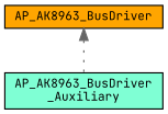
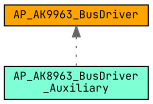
  digraph {
    fontname="JetBrains Mono"
    node [color=black fontname="JetBrains Mono" fontsize=10 shape=record style=filled]
    n1 [fillcolor=aquamarine fontcolor=black height=0.2 label="AP_AK8963_BusDriver\l_Auxiliary" width=0.4]
-   n2 [fillcolor=orange height=0.2 label=AP_AK8963_BusDriver width=0.4]
+   n2 [fillcolor=orange height=0.2 label=AP_AK9963_BusDriver width=0.4]
    n2 -> n1 [color=gray40 dir=back fontname="JetBrains Mono" fontsize=10 labelfontname=Helvetica labelfontsize=10 style=dotted]
  }
